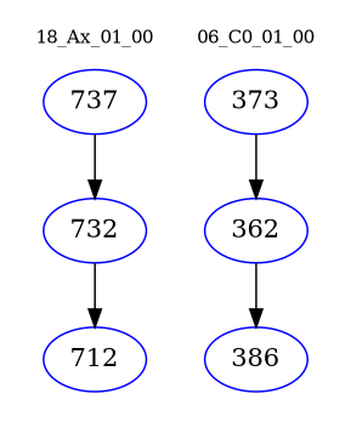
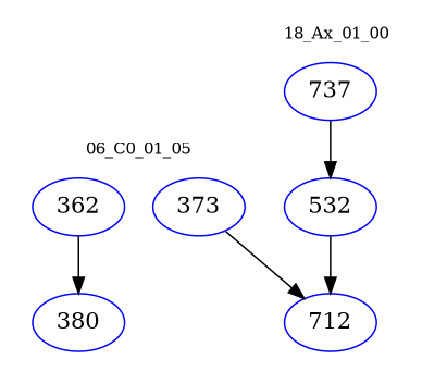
  digraph {
    node [color=blue]
    edge [color=black]
-   n1 [label=732]
+   n1 [label=532]
    n2 [label=712]
    n3 [label=737]
    n4 [label=373]
    n5 [label=362]
-   n6 [label=386]
+   n6 [label=380]
    subgraph cluster_1 {
      color=white
      fontsize=10
      label="18_Ax_01_00"
      n1
      n2
      n3
    }
    subgraph cluster_2 {
      color=white
      fontsize=10
-     label="06_C0_01_00"
+     label="06_C0_01_05"
      n4
      n5
      n6
    }
    n1 -> n2
    n3 -> n1
-   n4 -> n5
+   n4 -> n2
    n5 -> n6
  }
